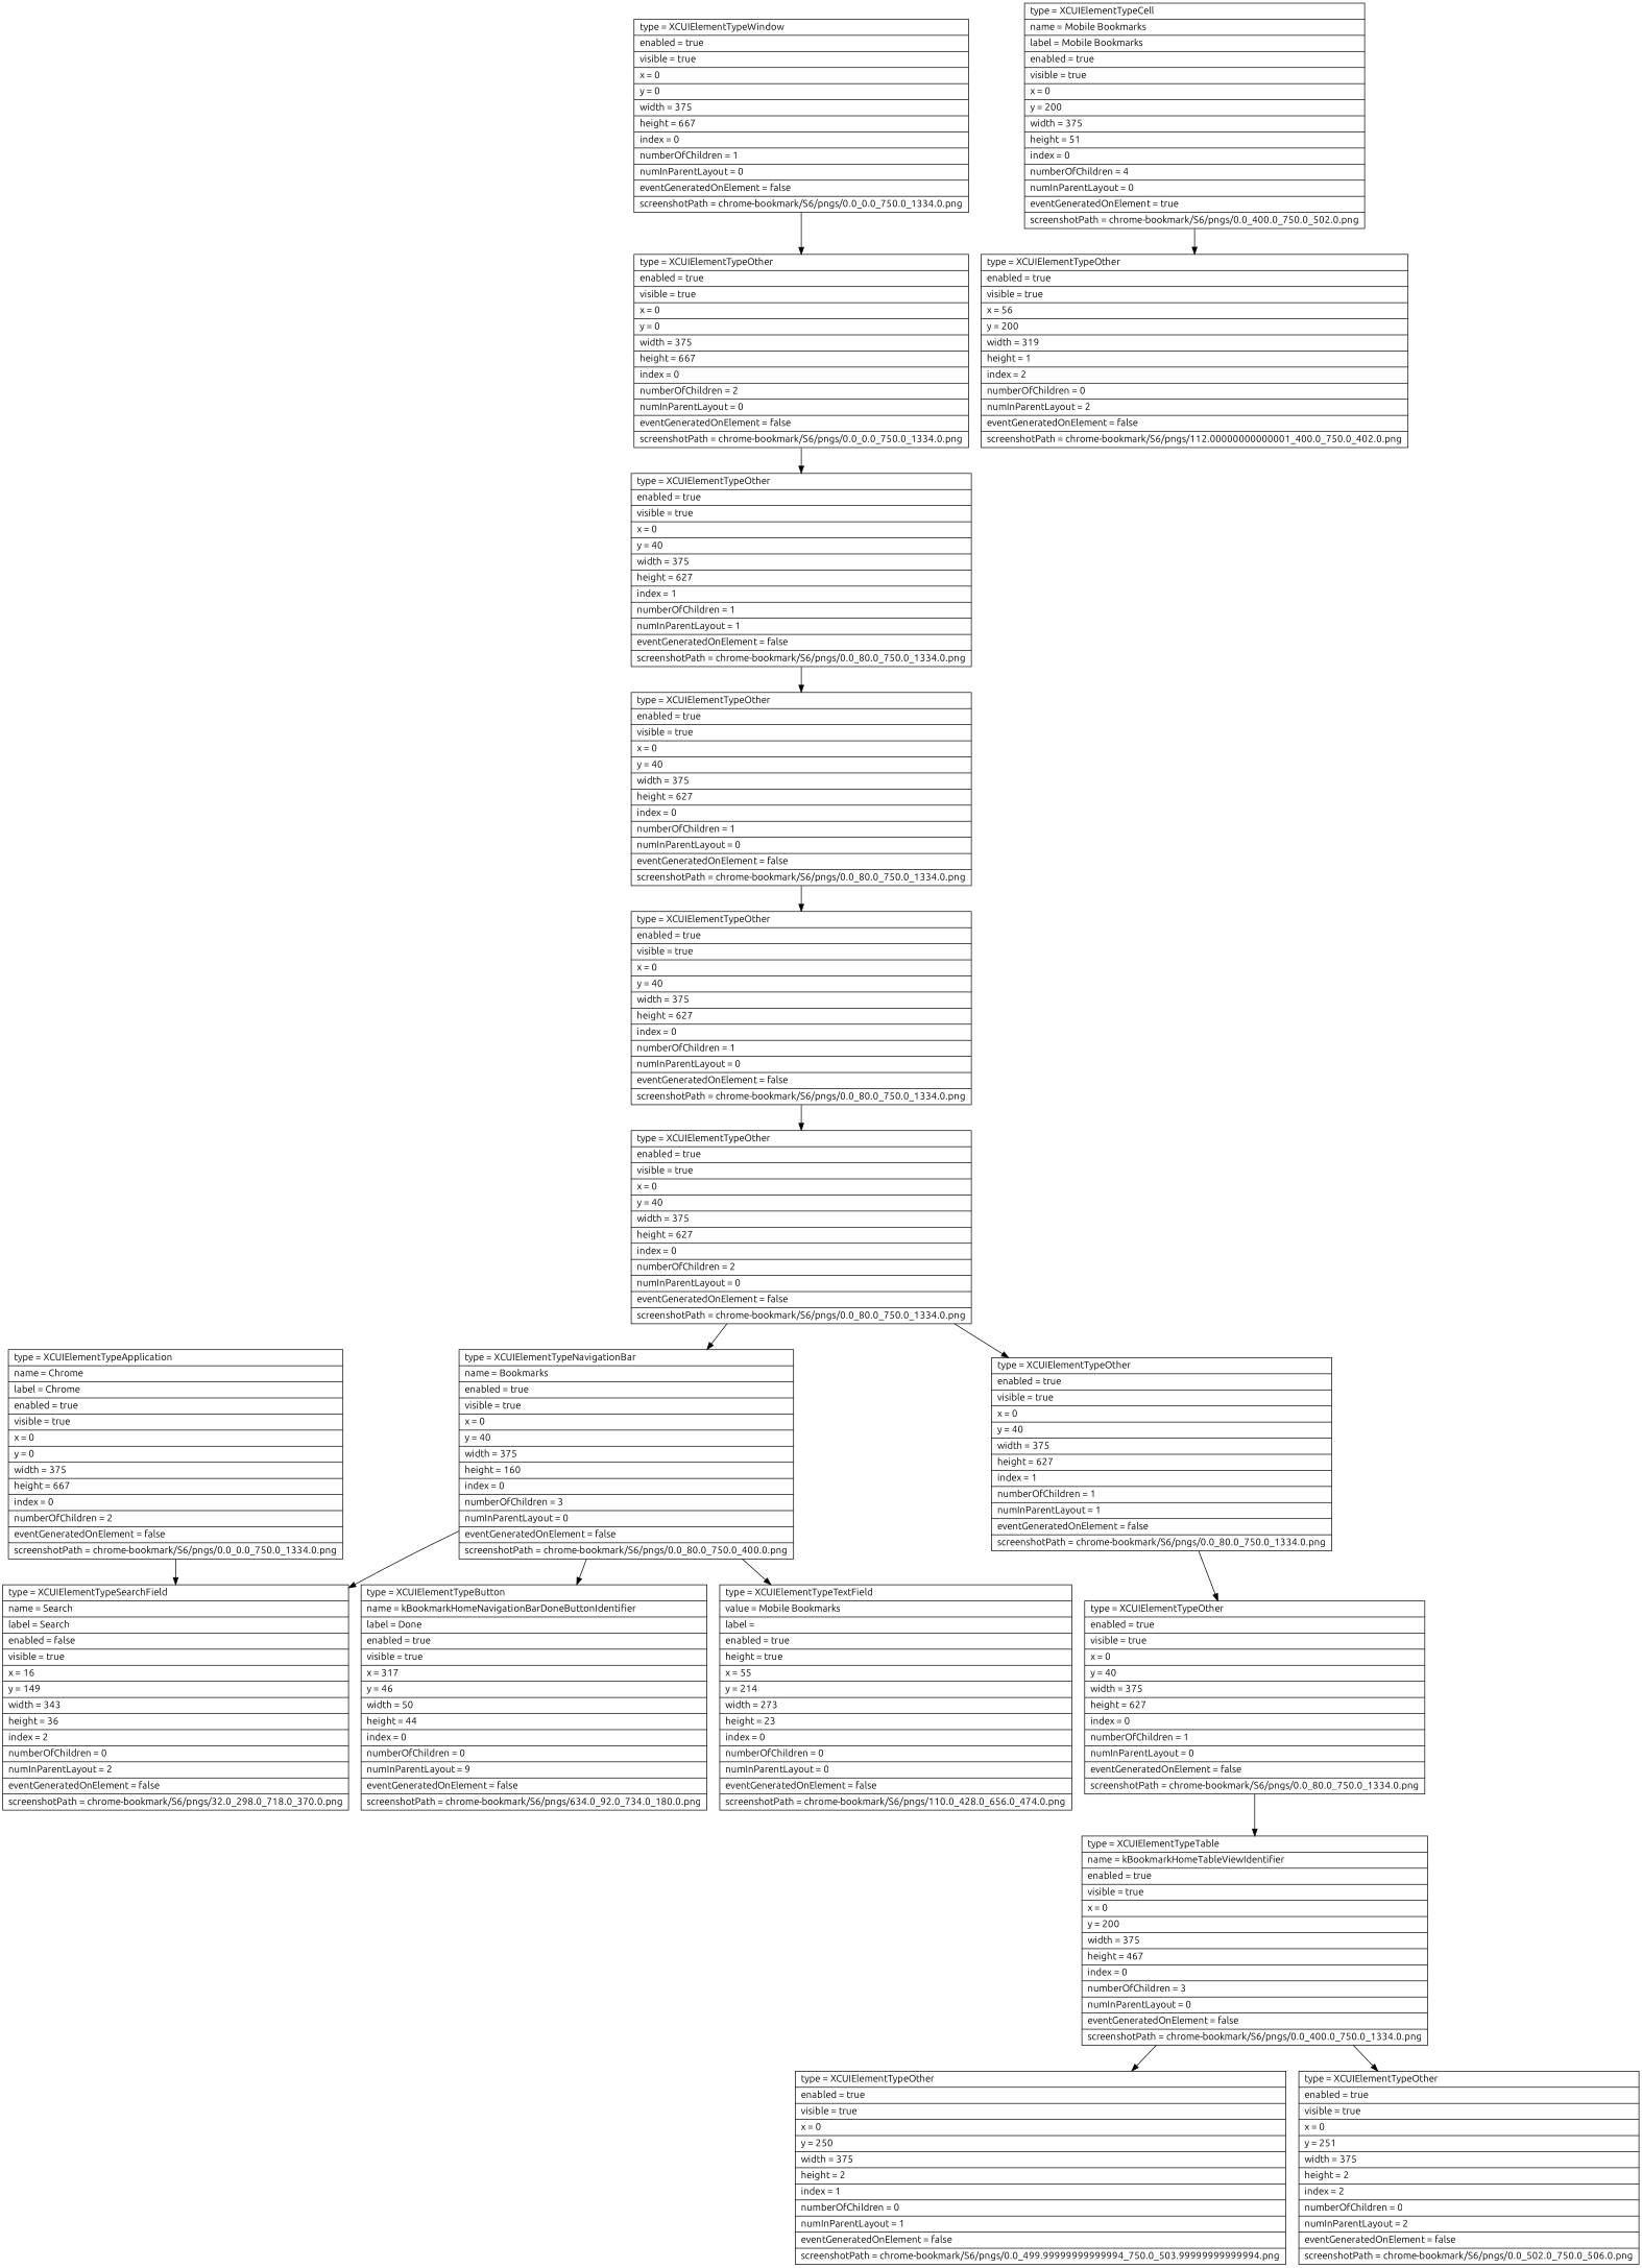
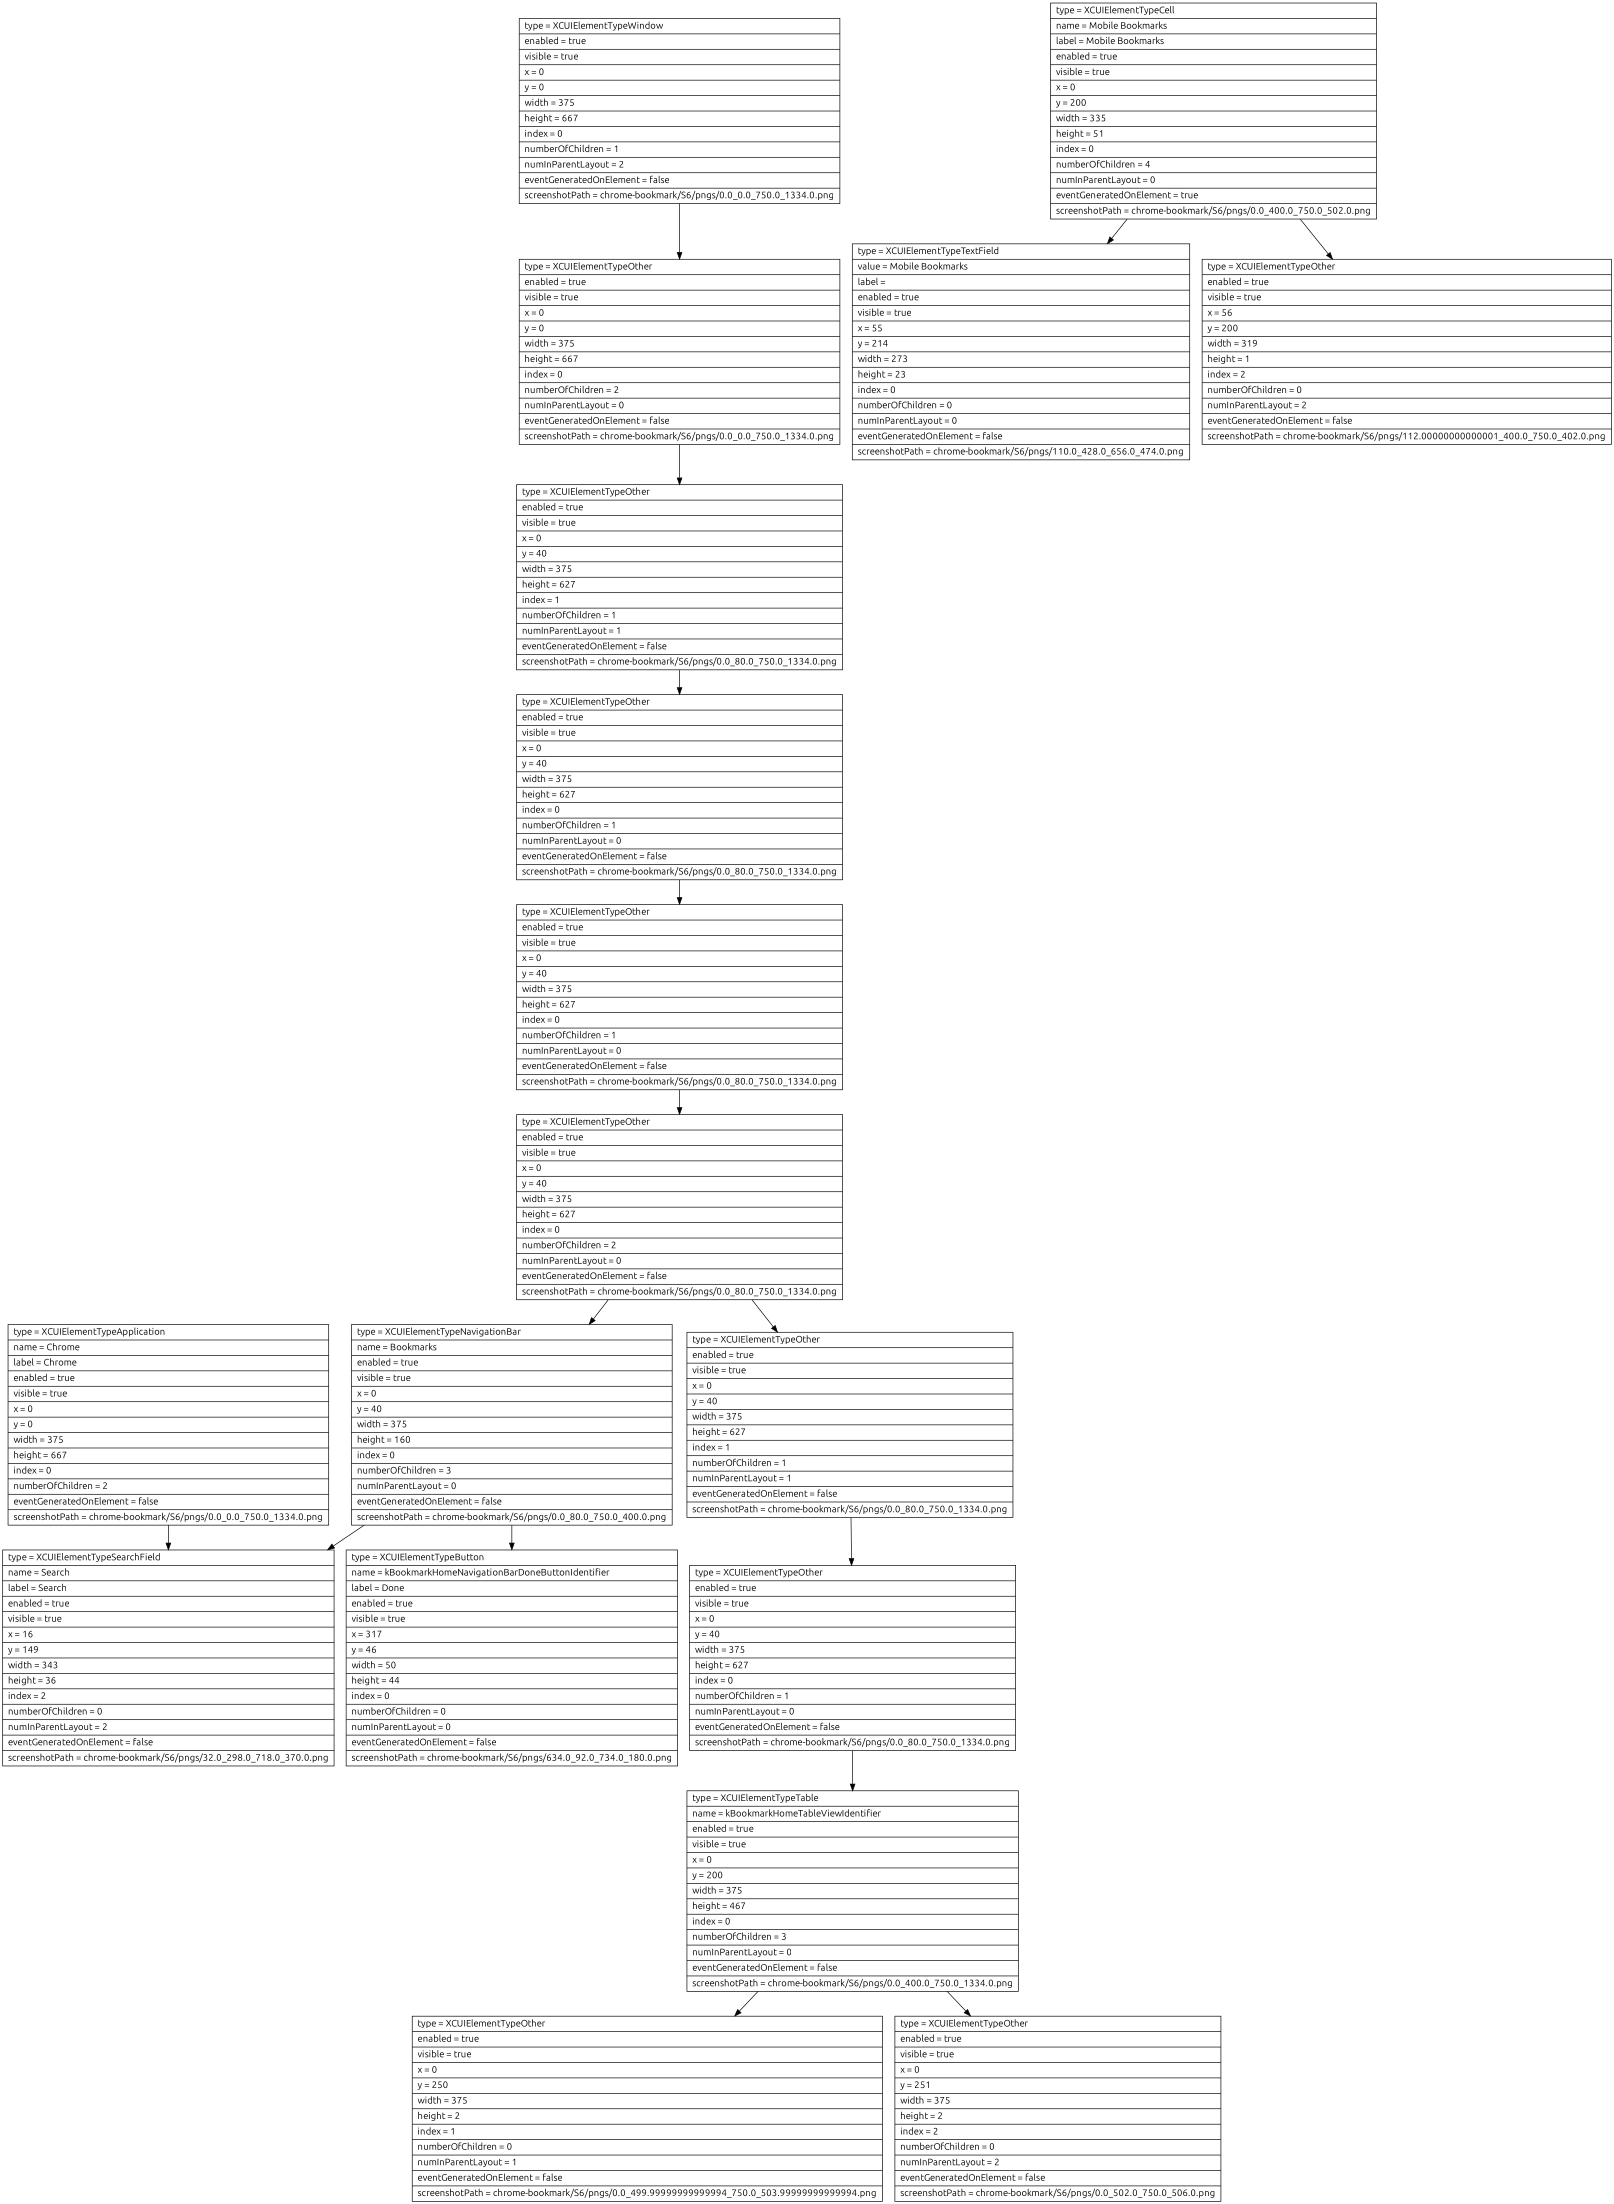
  digraph {
    fontname=Ubuntu
    node [fontname=Ubuntu shape=record]
    edge [fontname=Ubuntu]
    n1 [label="{type = XCUIElementTypeApplication\l|name = Chrome\l|label = Chrome\l|enabled = true\l|visible = true\l|x = 0\l|y = 0\l|width = 375\l|height = 667\l|index = 0\l|numberOfChildren = 2\l|eventGeneratedOnElement = false \l|screenshotPath = chrome-bookmark/S6/pngs/0.0_0.0_750.0_1334.0.png\l}"]
-   n2 [label="{type = XCUIElementTypeSearchField\l|name = Search\l|label = Search\l|enabled = false\l|visible = true\l|x = 16\l|y = 149\l|width = 343\l|height = 36\l|index = 2\l|numberOfChildren = 0\l|numInParentLayout = 2\l|eventGeneratedOnElement = false \l|screenshotPath = chrome-bookmark/S6/pngs/32.0_298.0_718.0_370.0.png\l}"]
-   n3 [label="{type = XCUIElementTypeWindow\l|enabled = true\l|visible = true\l|x = 0\l|y = 0\l|width = 375\l|height = 667\l|index = 0\l|numberOfChildren = 1\l|numInParentLayout = 0\l|eventGeneratedOnElement = false \l|screenshotPath = chrome-bookmark/S6/pngs/0.0_0.0_750.0_1334.0.png\l}"]
+   n2 [label="{type = XCUIElementTypeSearchField\l|name = Search\l|label = Search\l|enabled = true\l|visible = true\l|x = 16\l|y = 149\l|width = 343\l|height = 36\l|index = 2\l|numberOfChildren = 0\l|numInParentLayout = 2\l|eventGeneratedOnElement = false \l|screenshotPath = chrome-bookmark/S6/pngs/32.0_298.0_718.0_370.0.png\l}"]
+   n3 [label="{type = XCUIElementTypeWindow\l|enabled = true\l|visible = true\l|x = 0\l|y = 0\l|width = 375\l|height = 667\l|index = 0\l|numberOfChildren = 1\l|numInParentLayout = 2\l|eventGeneratedOnElement = false \l|screenshotPath = chrome-bookmark/S6/pngs/0.0_0.0_750.0_1334.0.png\l}"]
    n4 [label="{type = XCUIElementTypeOther\l|enabled = true\l|visible = true\l|x = 0\l|y = 0\l|width = 375\l|height = 667\l|index = 0\l|numberOfChildren = 2\l|numInParentLayout = 0\l|eventGeneratedOnElement = false \l|screenshotPath = chrome-bookmark/S6/pngs/0.0_0.0_750.0_1334.0.png\l}"]
    n5 [label="{type = XCUIElementTypeOther\l|enabled = true\l|visible = true\l|x = 0\l|y = 40\l|width = 375\l|height = 627\l|index = 1\l|numberOfChildren = 1\l|numInParentLayout = 1\l|eventGeneratedOnElement = false \l|screenshotPath = chrome-bookmark/S6/pngs/0.0_80.0_750.0_1334.0.png\l}"]
    n6 [label="{type = XCUIElementTypeOther\l|enabled = true\l|visible = true\l|x = 0\l|y = 40\l|width = 375\l|height = 627\l|index = 0\l|numberOfChildren = 1\l|numInParentLayout = 0\l|eventGeneratedOnElement = false \l|screenshotPath = chrome-bookmark/S6/pngs/0.0_80.0_750.0_1334.0.png\l}"]
    n7 [label="{type = XCUIElementTypeOther\l|enabled = true\l|visible = true\l|x = 0\l|y = 40\l|width = 375\l|height = 627\l|index = 0\l|numberOfChildren = 1\l|numInParentLayout = 0\l|eventGeneratedOnElement = false \l|screenshotPath = chrome-bookmark/S6/pngs/0.0_80.0_750.0_1334.0.png\l}"]
    n8 [label="{type = XCUIElementTypeOther\l|enabled = true\l|visible = true\l|x = 0\l|y = 40\l|width = 375\l|height = 627\l|index = 0\l|numberOfChildren = 2\l|numInParentLayout = 0\l|eventGeneratedOnElement = false \l|screenshotPath = chrome-bookmark/S6/pngs/0.0_80.0_750.0_1334.0.png\l}"]
    n9 [label="{type = XCUIElementTypeNavigationBar\l|name = Bookmarks\l|enabled = true\l|visible = true\l|x = 0\l|y = 40\l|width = 375\l|height = 160\l|index = 0\l|numberOfChildren = 3\l|numInParentLayout = 0\l|eventGeneratedOnElement = false \l|screenshotPath = chrome-bookmark/S6/pngs/0.0_80.0_750.0_400.0.png\l}"]
    n10 [label="{type = XCUIElementTypeOther\l|enabled = true\l|visible = true\l|x = 0\l|y = 40\l|width = 375\l|height = 627\l|index = 1\l|numberOfChildren = 1\l|numInParentLayout = 1\l|eventGeneratedOnElement = false \l|screenshotPath = chrome-bookmark/S6/pngs/0.0_80.0_750.0_1334.0.png\l}"]
-   n11 [label="{type = XCUIElementTypeButton\l|name = kBookmarkHomeNavigationBarDoneButtonIdentifier\l|label = Done\l|enabled = true\l|visible = true\l|x = 317\l|y = 46\l|width = 50\l|height = 44\l|index = 0\l|numberOfChildren = 0\l|numInParentLayout = 9\l|eventGeneratedOnElement = false \l|screenshotPath = chrome-bookmark/S6/pngs/634.0_92.0_734.0_180.0.png\l}"]
+   n11 [label="{type = XCUIElementTypeButton\l|name = kBookmarkHomeNavigationBarDoneButtonIdentifier\l|label = Done\l|enabled = true\l|visible = true\l|x = 317\l|y = 46\l|width = 50\l|height = 44\l|index = 0\l|numberOfChildren = 0\l|numInParentLayout = 0\l|eventGeneratedOnElement = false \l|screenshotPath = chrome-bookmark/S6/pngs/634.0_92.0_734.0_180.0.png\l}"]
    n12 [label="{type = XCUIElementTypeOther\l|enabled = true\l|visible = true\l|x = 0\l|y = 40\l|width = 375\l|height = 627\l|index = 0\l|numberOfChildren = 1\l|numInParentLayout = 0\l|eventGeneratedOnElement = false \l|screenshotPath = chrome-bookmark/S6/pngs/0.0_80.0_750.0_1334.0.png\l}"]
    n13 [label="{type = XCUIElementTypeTable\l|name = kBookmarkHomeTableViewIdentifier\l|enabled = true\l|visible = true\l|x = 0\l|y = 200\l|width = 375\l|height = 467\l|index = 0\l|numberOfChildren = 3\l|numInParentLayout = 0\l|eventGeneratedOnElement = false \l|screenshotPath = chrome-bookmark/S6/pngs/0.0_400.0_750.0_1334.0.png\l}"]
    n14 [label="{type = XCUIElementTypeOther\l|enabled = true\l|visible = true\l|x = 0\l|y = 250\l|width = 375\l|height = 2\l|index = 1\l|numberOfChildren = 0\l|numInParentLayout = 1\l|eventGeneratedOnElement = false \l|screenshotPath = chrome-bookmark/S6/pngs/0.0_499.99999999999994_750.0_503.99999999999994.png\l}"]
    n15 [label="{type = XCUIElementTypeOther\l|enabled = true\l|visible = true\l|x = 0\l|y = 251\l|width = 375\l|height = 2\l|index = 2\l|numberOfChildren = 0\l|numInParentLayout = 2\l|eventGeneratedOnElement = false \l|screenshotPath = chrome-bookmark/S6/pngs/0.0_502.0_750.0_506.0.png\l}"]
-   n16 [label="{type = XCUIElementTypeCell\l|name = Mobile Bookmarks\l|label = Mobile Bookmarks\l|enabled = true\l|visible = true\l|x = 0\l|y = 200\l|width = 375\l|height = 51\l|index = 0\l|numberOfChildren = 4\l|numInParentLayout = 0\l|eventGeneratedOnElement = true \l|screenshotPath = chrome-bookmark/S6/pngs/0.0_400.0_750.0_502.0.png\l}"]
-   n17 [label="{type = XCUIElementTypeTextField\l|value = Mobile Bookmarks\l|label = \l|enabled = true\l|height = true\l|x = 55\l|y = 214\l|width = 273\l|height = 23\l|index = 0\l|numberOfChildren = 0\l|numInParentLayout = 0\l|eventGeneratedOnElement = false \l|screenshotPath = chrome-bookmark/S6/pngs/110.0_428.0_656.0_474.0.png\l}"]
+   n16 [label="{type = XCUIElementTypeCell\l|name = Mobile Bookmarks\l|label = Mobile Bookmarks\l|enabled = true\l|visible = true\l|x = 0\l|y = 200\l|width = 335\l|height = 51\l|index = 0\l|numberOfChildren = 4\l|numInParentLayout = 0\l|eventGeneratedOnElement = true \l|screenshotPath = chrome-bookmark/S6/pngs/0.0_400.0_750.0_502.0.png\l}"]
+   n17 [label="{type = XCUIElementTypeTextField\l|value = Mobile Bookmarks\l|label = \l|enabled = true\l|visible = true\l|x = 55\l|y = 214\l|width = 273\l|height = 23\l|index = 0\l|numberOfChildren = 0\l|numInParentLayout = 0\l|eventGeneratedOnElement = false \l|screenshotPath = chrome-bookmark/S6/pngs/110.0_428.0_656.0_474.0.png\l}"]
    n18 [label="{type = XCUIElementTypeOther\l|enabled = true\l|visible = true\l|x = 56\l|y = 200\l|width = 319\l|height = 1\l|index = 2\l|numberOfChildren = 0\l|numInParentLayout = 2\l|eventGeneratedOnElement = false \l|screenshotPath = chrome-bookmark/S6/pngs/112.00000000000001_400.0_750.0_402.0.png\l}"]
    n1 -> n2
    n3 -> n4
    n4 -> n5
    n5 -> n6
    n6 -> n7
    n7 -> n8
    n8 -> n9
    n8 -> n10
    n9 -> n2
    n9 -> n11
    n10 -> n12
    n12 -> n13
    n13 -> n14
    n13 -> n15
-   n9 -> n17
+   n16 -> n17
    n16 -> n18
  }
